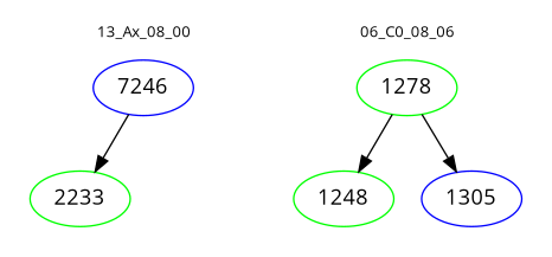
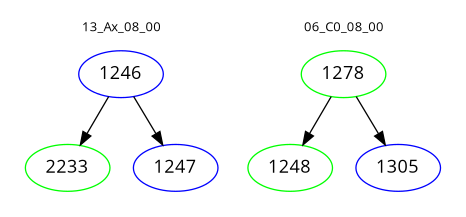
  digraph {
    fontname="Open Sans"
    node [color=blue fontname="Open Sans"]
    edge [color=black fontname="Open Sans"]
-   n1 [label=7246]
+   n1 [label=1246]
    n2 [color=green label=2233]
+   n3 [label=1247]
    n4 [color=green label=1278]
    n5 [color=green label=1248]
    n6 [label=1305]
    subgraph cluster_1 {
      color=white
      fontsize=10
      label="13_Ax_08_00"
      n1
      n2
+     n3
    }
    subgraph cluster_2 {
      color=white
      fontsize=10
-     label="06_C0_08_06"
+     label="06_C0_08_00"
      n4
      n5
      n6
    }
    n1 -> n2
+   n1 -> n3
    n4 -> n5
    n4 -> n6
  }
